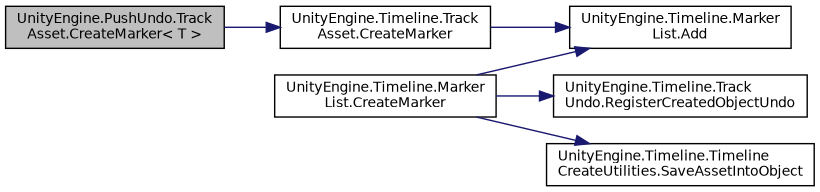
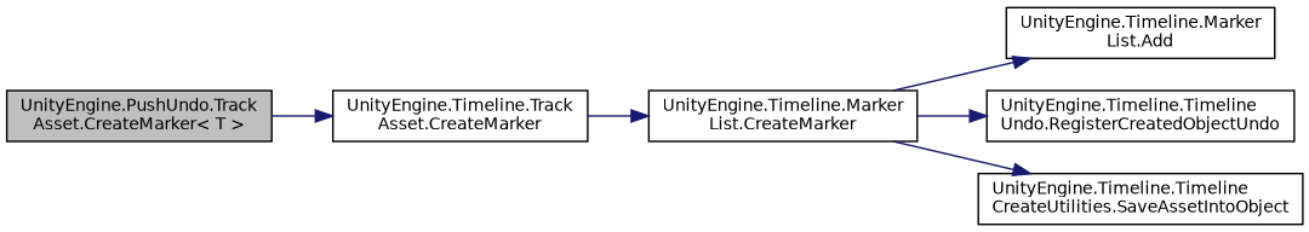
  digraph {
    rankdir=LR
    node [color=black fillcolor=white fontname=Helvetica fontsize=10 shape=record style=filled]
    edge [color=midnightblue fontname=Helvetica fontsize=10 labelfontname=Helvetica labelfontsize=10 style=solid]
    n1 [fillcolor=grey75 fontcolor=black height=0.2 label="UnityEngine.PushUndo.Track\lAsset.CreateMarker\< T \>" width=0.4]
    n2 [height=0.2 label="UnityEngine.Timeline.Track\lAsset.CreateMarker" width=0.4]
    n3 [height=0.2 label="UnityEngine.Timeline.Marker\lList.CreateMarker" width=0.4]
    n4 [height=0.2 label="UnityEngine.Timeline.Marker\lList.Add" width=0.4]
-   n5 [height=0.2 label="UnityEngine.Timeline.Track\lUndo.RegisterCreatedObjectUndo" width=0.4]
+   n5 [height=0.2 label="UnityEngine.Timeline.Timeline\lUndo.RegisterCreatedObjectUndo" width=0.4]
    n6 [height=0.2 label="UnityEngine.Timeline.Timeline\lCreateUtilities.SaveAssetIntoObject" width=0.4]
    n1 -> n2
-   n2 -> n4
+   n2 -> n3
    n3 -> n4
    n3 -> n5
    n3 -> n6
  }
